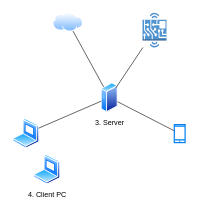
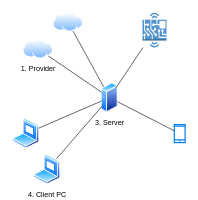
  <mxCell id="0" />
  <mxCell id="1" parent="0" />
  <mxCell id="2" value="3. Server" style="aspect=fixed;perimeter=ellipsePerimeter;html=1;align=center;shadow=0;dashed=0;spacingTop=3;image;image=img/lib/active_directory/generic_server.svg;" parent="1" vertex="1"><mxGeometry x="168" y="137" width="28.0" height="50" as="geometry" /></mxCell>
  <mxCell id="3" value="" style="aspect=fixed;perimeter=ellipsePerimeter;html=1;align=center;shadow=0;dashed=0;spacingTop=3;image;image=img/lib/active_directory/laptop_client.svg;" parent="1" vertex="1"><mxGeometry x="20.5" y="197" width="45" height="50" as="geometry" /></mxCell>
+ <mxCell id="4" value="&lt;div&gt;1. Provider&lt;/div&gt;" style="aspect=fixed;perimeter=ellipsePerimeter;html=1;align=center;shadow=0;dashed=0;spacingTop=3;image;image=img/lib/active_directory/internet_cloud.svg;" parent="1" vertex="1"><mxGeometry x="38" y="65.25" width="50" height="31.5" as="geometry" /></mxCell>
  <mxCell id="5" value="" style="aspect=fixed;perimeter=ellipsePerimeter;html=1;align=center;shadow=0;dashed=0;spacingTop=3;image;image=img/lib/active_directory/internet_cloud.svg;" parent="1" vertex="1"><mxGeometry x="88" y="20.5" width="50" height="31.5" as="geometry" /></mxCell>
  <mxCell id="6" value="" style="outlineConnect=0;dashed=0;verticalLabelPosition=bottom;verticalAlign=top;align=center;html=1;shape=mxgraph.aws3.hardware_board;fillColor=#5294CF;gradientColor=none;" parent="1" vertex="1"><mxGeometry x="237" y="20.5" width="40" height="58" as="geometry" /></mxCell>
  <mxCell id="7" value="" style="html=1;verticalLabelPosition=bottom;align=center;labelBackgroundColor=#ffffff;verticalAlign=top;strokeWidth=2;strokeColor=#0080F0;shadow=0;dashed=0;shape=mxgraph.ios7.icons.smartphone;" parent="1" vertex="1"><mxGeometry x="290" y="207" width="18" height="30" as="geometry" /></mxCell>
  <mxCell id="8" value="4. Client PC" style="aspect=fixed;perimeter=ellipsePerimeter;html=1;align=center;shadow=0;dashed=0;spacingTop=3;image;image=img/lib/active_directory/laptop_client.svg;" parent="1" vertex="1"><mxGeometry x="55.5" y="257" width="45" height="50" as="geometry" /></mxCell>
+ <mxCell id="9" value="" style="endArrow=none;html=1;" parent="1" source="2" target="4" edge="1"><mxGeometry width="50" height="50" relative="1" as="geometry"><mxPoint x="158" y="277" as="sourcePoint" /><mxPoint x="208" y="227" as="targetPoint" /></mxGeometry></mxCell>
  <mxCell id="10" value="" style="endArrow=none;html=1;" parent="1" source="2" target="5" edge="1"><mxGeometry width="50" height="50" relative="1" as="geometry"><mxPoint x="178.411" y="165.984" as="sourcePoint" /><mxPoint x="60.939" y="113.319" as="targetPoint" /></mxGeometry></mxCell>
  <mxCell id="11" value="" style="endArrow=none;html=1;" parent="1" source="2" target="6" edge="1"><mxGeometry width="50" height="50" relative="1" as="geometry"><mxPoint x="188.411" y="175.984" as="sourcePoint" /><mxPoint x="70.939" y="123.319" as="targetPoint" /></mxGeometry></mxCell>
  <mxCell id="12" value="" style="endArrow=none;html=1;" parent="1" source="7" target="2" edge="1"><mxGeometry width="50" height="50" relative="1" as="geometry"><mxPoint x="208.411" y="195.984" as="sourcePoint" /><mxPoint x="90.939" y="143.319" as="targetPoint" /></mxGeometry></mxCell>
+ <mxCell id="13" value="" style="endArrow=none;html=1;" parent="1" source="8" target="2" edge="1"><mxGeometry width="50" height="50" relative="1" as="geometry"><mxPoint x="228.411" y="215.984" as="sourcePoint" /><mxPoint x="110.939" y="163.319" as="targetPoint" /></mxGeometry></mxCell>
  <mxCell id="14" value="" style="endArrow=none;html=1;" parent="1" source="3" target="2" edge="1"><mxGeometry width="50" height="50" relative="1" as="geometry"><mxPoint x="238.411" y="225.984" as="sourcePoint" /><mxPoint x="120.939" y="173.319" as="targetPoint" /></mxGeometry></mxCell>
